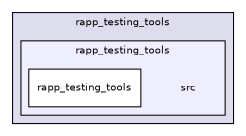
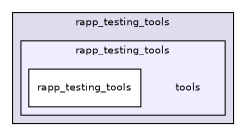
  digraph {
    compound=true
    node [fontname=Helvetica fontsize=10]
-   n1 [label=src shape=plaintext]
+   n1 [label=tools shape=plaintext]
    n2 [color=black fillcolor=white label=rapp_testing_tools shape=box style=filled]
    subgraph cluster_1 {
      bgcolor="#ddddee"
      fontname=Helvetica
      fontsize=10
      label=rapp_testing_tools
      pencolor=black
      subgraph cluster_2 {
        bgcolor="#eeeeff"
        fontname=Helvetica
        fontsize=10
        pencolor=black
        n1
        n2
      }
    }
  }
